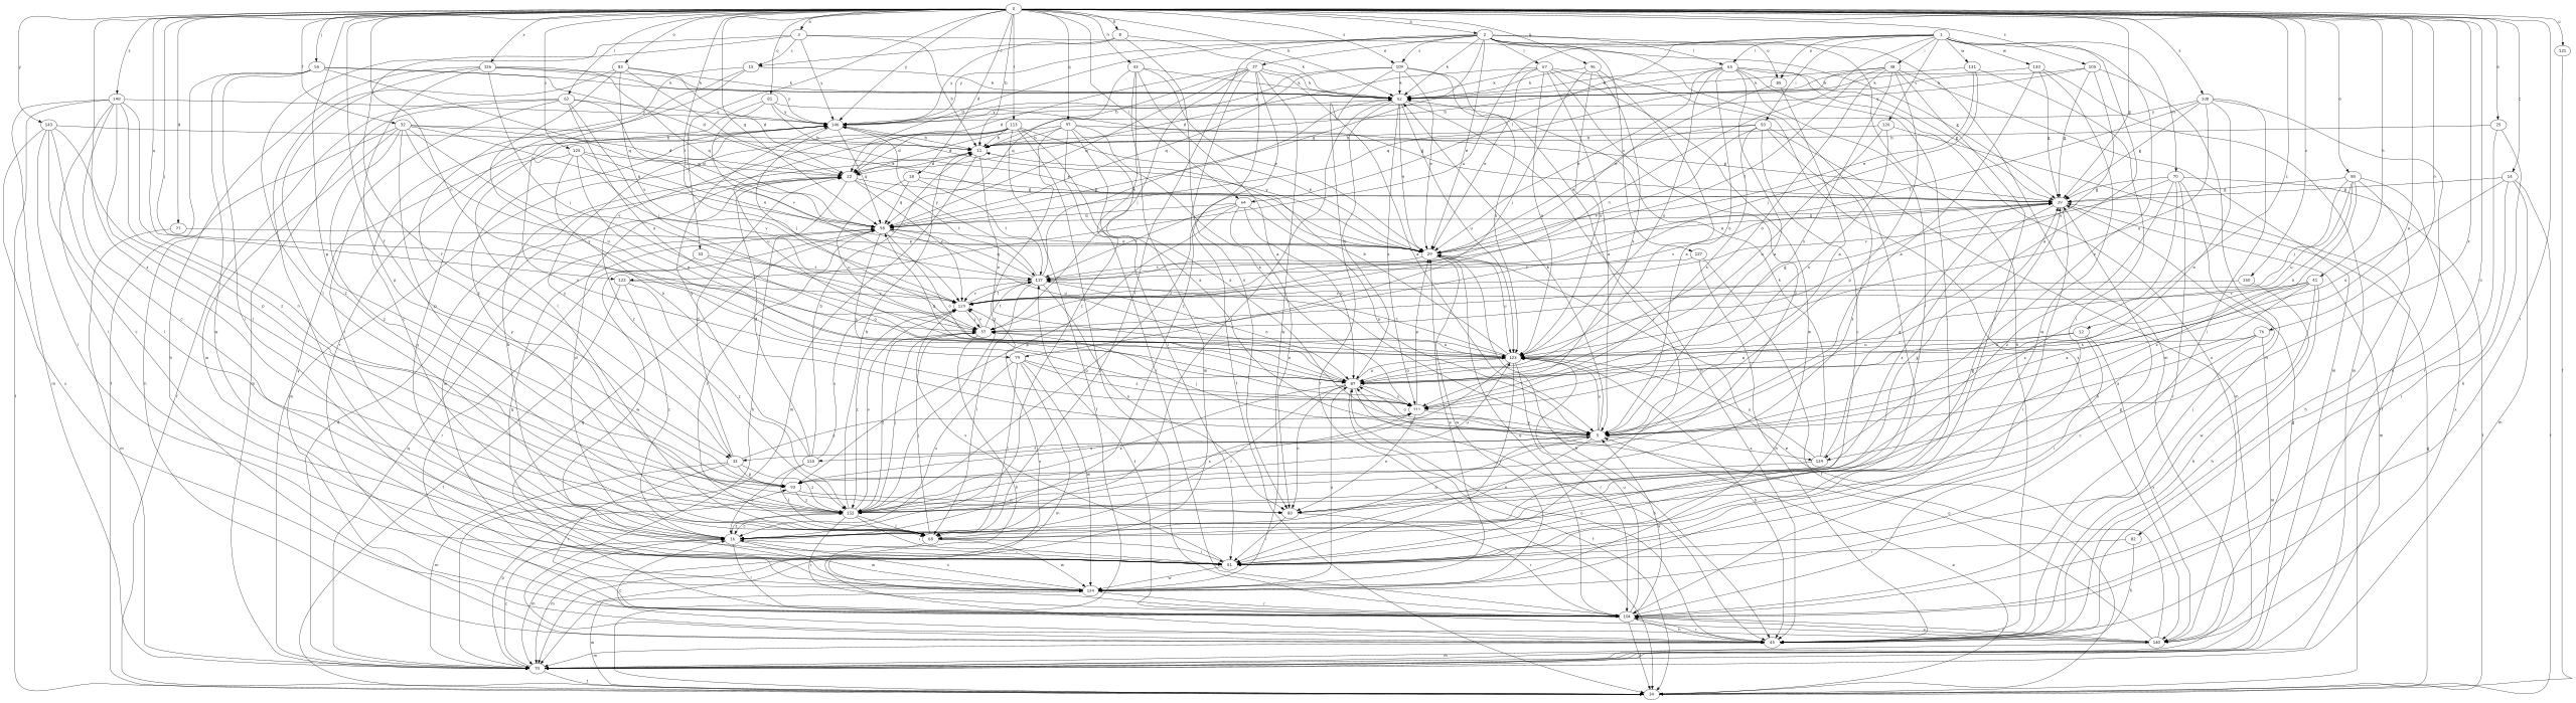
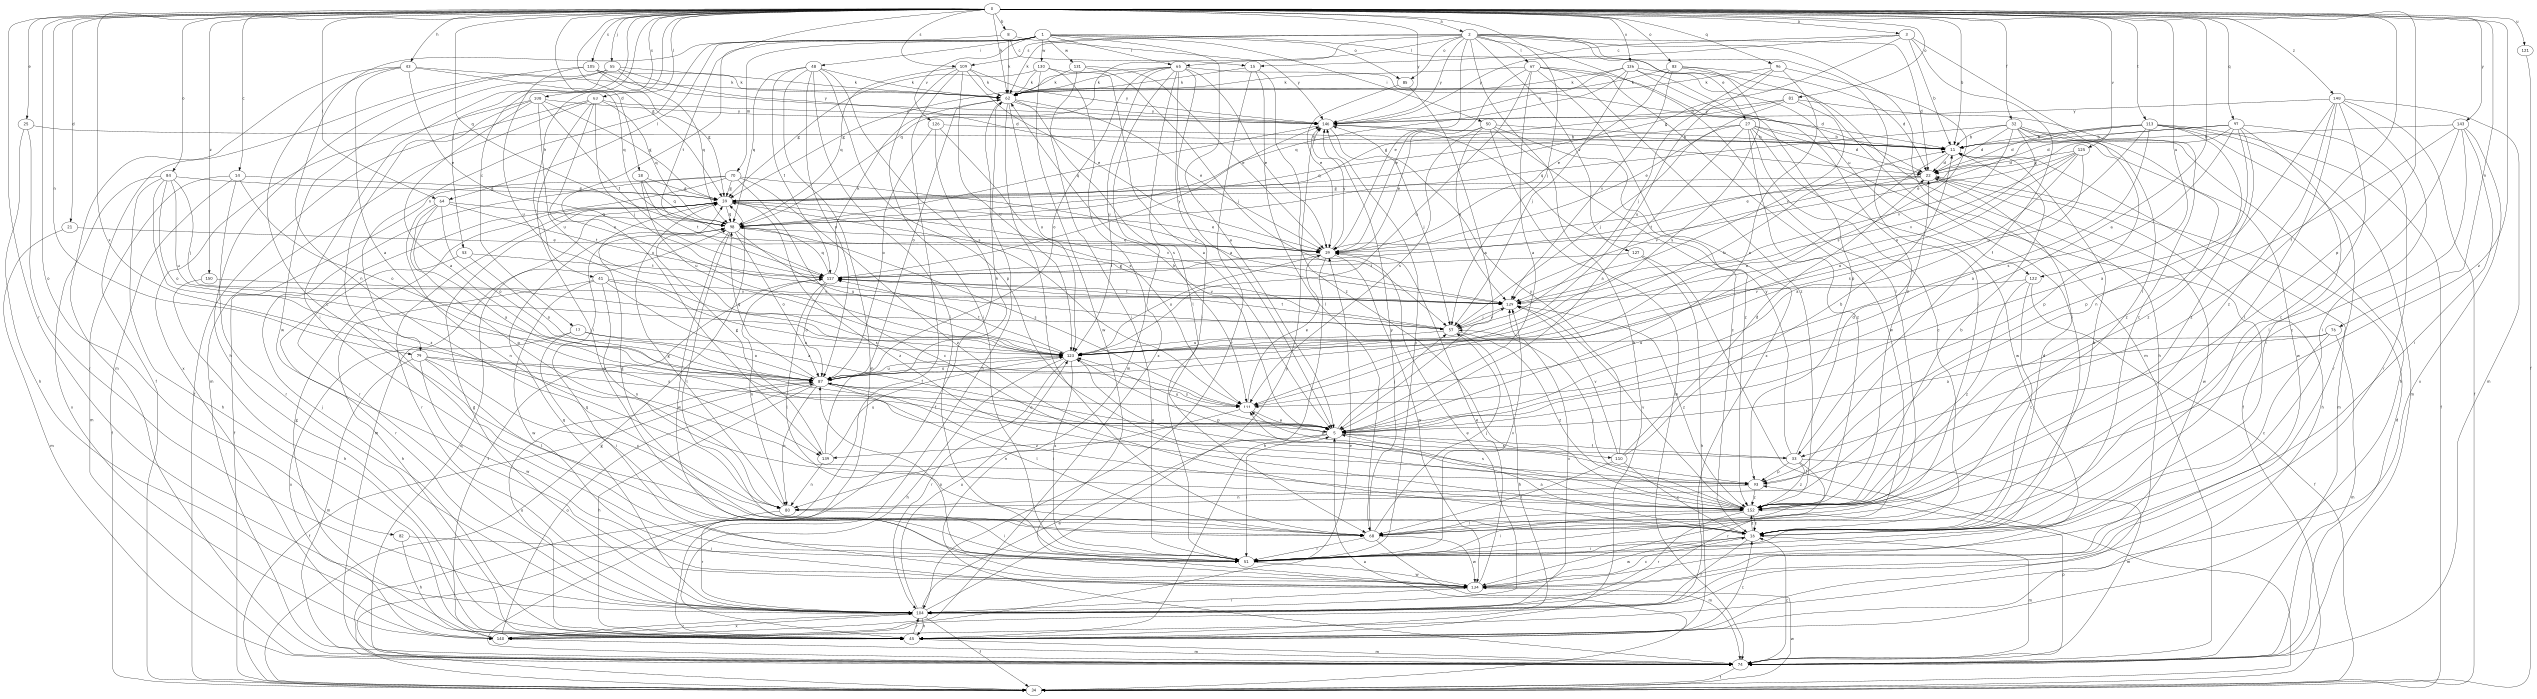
  strict digraph {
    fontname="IBM Plex Sans"
    node [fontname="IBM Plex Sans"]
    edge [fontname="IBM Plex Sans"]
    0
    2
    3
    5
    8
    11
    12
    14
    18
    21
    25
    32
    33
    39
    41
    43
    53
    55
    57
    62
    63
    64
    76
    79
    81
    82
    83
    84
    93
    96
    97
    98
    104
    105
    108
    109
    113
    117
    121
    122
    125
    136
    139
    143
    146
    148
    150
    152
    65
    85
    22
    27
    29
    45
    51
    67
    68
    74
    127
    15
    87
    110
    123
    80
    140
    34
    134
    129
    111
    16
    1
    48
    50
    70
    126
    130
    131
    0 -> 2 [label=a]
    0 -> 3 [label=a]
    0 -> 5 [label=a]
    0 -> 8 [label=b]
    0 -> 11 [label=b]
    0 -> 12 [label=c]
    0 -> 14 [label=c]
    0 -> 18 [label=d]
    0 -> 21 [label=d]
    0 -> 25 [label=e]
    0 -> 32 [label=f]
    0 -> 33 [label=f]
    0 -> 39 [label=g]
    0 -> 41 [label=h]
    0 -> 43 [label=h]
    0 -> 53 [label=j]
    0 -> 55 [label=j]
    0 -> 57 [label=j]
    0 -> 62 [label=k]
    0 -> 63 [label=l]
    0 -> 64 [label=l]
    0 -> 76 [label=n]
    0 -> 79 [label=n]
    0 -> 81 [label=o]
    0 -> 82 [label=o]
    0 -> 83 [label=o]
    0 -> 84 [label=o]
    0 -> 93 [label=p]
    0 -> 96 [label=q]
    0 -> 97 [label=q]
    0 -> 98 [label=q]
    0 -> 104 [label=r]
    0 -> 105 [label=s]
    0 -> 108 [label=s]
    0 -> 109 [label=s]
    0 -> 113 [label=t]
    0 -> 117 [label=t]
    0 -> 121 [label=u]
    0 -> 122 [label=u]
    0 -> 125 [label=v]
    0 -> 136 [label=x]
    0 -> 139 [label=x]
    0 -> 143 [label=y]
    0 -> 146 [label=y]
    0 -> 148 [label=z]
    0 -> 150 [label=z]
    0 -> 152 [label=z]
    2 -> 62 [label=k]
    2 -> 98 [label=q]
    2 -> 109 [label=s]
    2 -> 146 [label=y]
    2 -> 65 [label=l]
    2 -> 85 [label=o]
    2 -> 22 [label=d]
    2 -> 27 [label=e]
    2 -> 29 [label=e]
    2 -> 45 [label=h]
    2 -> 51 [label=i]
    2 -> 67 [label=l]
    2 -> 68 [label=l]
    2 -> 74 [label=m]
    2 -> 127 [label=v]
    3 -> 11 [label=b]
    3 -> 33 [label=f]
    3 -> 39 [label=g]
    3 -> 146 [label=y]
    3 -> 68 [label=l]
    3 -> 15 [label=c]
    5 -> 33 [label=f]
    5 -> 57 [label=j]
    5 -> 62 [label=k]
    5 -> 139 [label=x]
    5 -> 51 [label=i]
    5 -> 87 [label=o]
    5 -> 110 [label=s]
    5 -> 123 [label=u]
    8 -> 62 [label=k]
    8 -> 146 [label=y]
    8 -> 15 [label=c]
    8 -> 80 [label=n]
    11 -> 22 [label=d]
    11 -> 74 [label=m]
    11 -> 87 [label=o]
    12 -> 51 [label=i]
    12 -> 87 [label=o]
    12 -> 123 [label=u]
    12 -> 140 [label=x]
    14 -> 39 [label=g]
    14 -> 104 [label=r]
    14 -> 74 [label=m]
    14 -> 87 [label=o]
    14 -> 34 [label=f]
    18 -> 39 [label=g]
    18 -> 98 [label=q]
    18 -> 117 [label=t]
    18 -> 123 [label=u]
    21 -> 29 [label=e]
    21 -> 74 [label=m]
    25 -> 11 [label=b]
    25 -> 104 [label=r]
    25 -> 45 [label=h]
    32 -> 11 [label=b]
    32 -> 93 [label=p]
    32 -> 98 [label=q]
    32 -> 152 [label=z]
    32 -> 22 [label=d]
    32 -> 45 [label=h]
    32 -> 123 [label=u]
    32 -> 134 [label=w]
    32 -> 129 [label=v]
    33 -> 93 [label=p]
    33 -> 104 [label=r]
    33 -> 146 [label=y]
    33 -> 152 [label=z]
    33 -> 22 [label=d]
    33 -> 74 [label=m]
    33 -> 111 [label=s]
    39 -> 98 [label=q]
    39 -> 104 [label=r]
    39 -> 152 [label=z]
    39 -> 29 [label=e]
    39 -> 74 [label=m]
    39 -> 129 [label=v]
    41 -> 5 [label=a]
    41 -> 45 [label=h]
    41 -> 80 [label=n]
    41 -> 134 [label=w]
    41 -> 129 [label=v]
    41 -> 111 [label=s]
    43 -> 5 [label=a]
    43 -> 62 [label=k]
    43 -> 98 [label=q]
    43 -> 29 [label=e]
    43 -> 74 [label=m]
    43 -> 16 [label=c]
    53 -> 104 [label=r]
    53 -> 117 [label=t]
    53 -> 87 [label=o]
    55 -> 62 [label=k]
    55 -> 98 [label=q]
    55 -> 22 [label=d]
    55 -> 51 [label=i]
    55 -> 34 [label=f]
    55 -> 134 [label=w]
    57 -> 39 [label=g]
    57 -> 117 [label=t]
    57 -> 152 [label=z]
    57 -> 45 [label=h]
    57 -> 123 [label=u]
    57 -> 129 [label=v]
    62 -> 146 [label=y]
    62 -> 29 [label=e]
    62 -> 45 [label=h]
    62 -> 68 [label=l]
    62 -> 87 [label=o]
    62 -> 123 [label=u]
    62 -> 111 [label=s]
    63 -> 57 [label=j]
    63 -> 98 [label=q]
    63 -> 146 [label=y]
    63 -> 51 [label=i]
    63 -> 74 [label=m]
    63 -> 123 [label=u]
    63 -> 34 [label=f]
    64 -> 5 [label=a]
    64 -> 93 [label=p]
    64 -> 98 [label=q]
    64 -> 117 [label=t]
    64 -> 87 [label=o]
    64 -> 80 [label=n]
    76 -> 5 [label=a]
    76 -> 74 [label=m]
    76 -> 123 [label=u]
    76 -> 16 [label=c]
    79 -> 68 [label=l]
    79 -> 74 [label=m]
    79 -> 87 [label=o]
    79 -> 134 [label=w]
    79 -> 111 [label=s]
    79 -> 16 [label=c]
    81 -> 39 [label=g]
    81 -> 146 [label=y]
    81 -> 29 [label=e]
    81 -> 129 [label=v]
    81 -> 16 [label=c]
    82 -> 45 [label=h]
    82 -> 51 [label=i]
    83 -> 62 [label=k]
    83 -> 22 [label=d]
    83 -> 29 [label=e]
    83 -> 51 [label=i]
    83 -> 129 [label=v]
    83 -> 111 [label=s]
    84 -> 39 [label=g]
    84 -> 57 [label=j]
    84 -> 152 [label=z]
    84 -> 45 [label=h]
    84 -> 87 [label=o]
    84 -> 123 [label=u]
    84 -> 140 [label=x]
    93 -> 152 [label=z]
    93 -> 123 [label=u]
    93 -> 80 [label=n]
    96 -> 5 [label=a]
    96 -> 57 [label=j]
    96 -> 62 [label=k]
    96 -> 123 [label=u]
    96 -> 111 [label=s]
    97 -> 5 [label=a]
    97 -> 11 [label=b]
    97 -> 39 [label=g]
    97 -> 104 [label=r]
    97 -> 152 [label=z]
    97 -> 22 [label=d]
    97 -> 51 [label=i]
    97 -> 111 [label=s]
    98 -> 29 [label=e]
    98 -> 68 [label=l]
    98 -> 87 [label=o]
    98 -> 123 [label=u]
    98 -> 134 [label=w]
    98 -> 111 [label=s]
    104 -> 5 [label=a]
    104 -> 39 [label=g]
    104 -> 98 [label=q]
    104 -> 146 [label=y]
    104 -> 29 [label=e]
    104 -> 45 [label=h]
    104 -> 123 [label=u]
    104 -> 140 [label=x]
    104 -> 34 [label=f]
    104 -> 129 [label=v]
    105 -> 39 [label=g]
    105 -> 62 [label=k]
    105 -> 146 [label=y]
    105 -> 45 [label=h]
    105 -> 123 [label=u]
    108 -> 5 [label=a]
    108 -> 39 [label=g]
    108 -> 117 [label=t]
    108 -> 146 [label=y]
    108 -> 51 [label=i]
    108 -> 123 [label=u]
    108 -> 140 [label=x]
    109 -> 62 [label=k]
    109 -> 98 [label=q]
    109 -> 146 [label=y]
    109 -> 29 [label=e]
    109 -> 51 [label=i]
    109 -> 123 [label=u]
    109 -> 34 [label=f]
    113 -> 5 [label=a]
    113 -> 11 [label=b]
    113 -> 104 [label=r]
    113 -> 152 [label=z]
    113 -> 22 [label=d]
    113 -> 29 [label=e]
    113 -> 74 [label=m]
    113 -> 123 [label=u]
    113 -> 34 [label=f]
    117 -> 62 [label=k]
    117 -> 98 [label=q]
    117 -> 146 [label=y]
    117 -> 68 [label=l]
    117 -> 87 [label=o]
    117 -> 80 [label=n]
    117 -> 129 [label=v]
    121 -> 34 [label=f]
    122 -> 152 [label=z]
    122 -> 34 [label=f]
    122 -> 129 [label=v]
    122 -> 16 [label=c]
    125 -> 5 [label=a]
    125 -> 22 [label=d]
    125 -> 29 [label=e]
    125 -> 87 [label=o]
    125 -> 129 [label=v]
    125 -> 111 [label=s]
    136 -> 57 [label=j]
    136 -> 62 [label=k]
    136 -> 93 [label=p]
    136 -> 98 [label=q]
    136 -> 146 [label=y]
    136 -> 152 [label=z]
    136 -> 45 [label=h]
    139 -> 39 [label=g]
    139 -> 62 [label=k]
    139 -> 123 [label=u]
    139 -> 80 [label=n]
    143 -> 11 [label=b]
    143 -> 93 [label=p]
    143 -> 51 [label=i]
    143 -> 68 [label=l]
    143 -> 140 [label=x]
    143 -> 16 [label=c]
    146 -> 11 [label=b]
    146 -> 57 [label=j]
    146 -> 98 [label=q]
    148 -> 146 [label=y]
    148 -> 152 [label=z]
    148 -> 51 [label=i]
    148 -> 68 [label=l]
    148 -> 74 [label=m]
    148 -> 80 [label=n]
    148 -> 34 [label=f]
    148 -> 16 [label=c]
    150 -> 45 [label=h]
    150 -> 129 [label=v]
    152 -> 11 [label=b]
    152 -> 57 [label=j]
    152 -> 104 [label=r]
    152 -> 51 [label=i]
    152 -> 68 [label=l]
    152 -> 129 [label=v]
    152 -> 111 [label=s]
    152 -> 16 [label=c]
    65 -> 5 [label=a]
    65 -> 11 [label=b]
    65 -> 39 [label=g]
    65 -> 62 [label=k]
    65 -> 29 [label=e]
    65 -> 51 [label=i]
    65 -> 68 [label=l]
    65 -> 87 [label=o]
    65 -> 123 [label=u]
    65 -> 140 [label=x]
    85 -> 5 [label=a]
    85 -> 29 [label=e]
    22 -> 39 [label=g]
    22 -> 117 [label=t]
    22 -> 45 [label=h]
    22 -> 134 [label=w]
    22 -> 129 [label=v]
    27 -> 5 [label=a]
    27 -> 11 [label=b]
    27 -> 57 [label=j]
-   27 -> 62 [label=k]
    27 -> 98 [label=q]
    27 -> 152 [label=z]
    27 -> 22 [label=d]
    27 -> 34 [label=f]
    27 -> 134 [label=w]
    27 -> 16 [label=c]
    29 -> 117 [label=t]
    29 -> 146 [label=y]
    29 -> 45 [label=h]
    29 -> 123 [label=u]
    29 -> 134 [label=w]
    45 -> 104 [label=r]
    45 -> 74 [label=m]
    45 -> 87 [label=o]
    45 -> 16 [label=c]
    51 -> 146 [label=y]
    51 -> 134 [label=w]
    51 -> 129 [label=v]
    67 -> 5 [label=a]
    67 -> 62 [label=k]
    67 -> 152 [label=z]
    67 -> 22 [label=d]
    67 -> 29 [label=e]
    67 -> 123 [label=u]
    67 -> 140 [label=x]
    67 -> 134 [label=w]
    68 -> 39 [label=g]
    68 -> 57 [label=j]
    68 -> 146 [label=y]
    68 -> 51 [label=i]
    68 -> 74 [label=m]
    68 -> 134 [label=w]
    74 -> 93 [label=p]
    74 -> 98 [label=q]
    74 -> 22 [label=d]
    74 -> 34 [label=f]
    74 -> 16 [label=c]
    127 -> 117 [label=t]
    127 -> 45 [label=h]
    127 -> 34 [label=f]
    15 -> 62 [label=k]
    15 -> 104 [label=r]
    15 -> 152 [label=z]
    15 -> 68 [label=l]
    87 -> 98 [label=q]
    87 -> 152 [label=z]
    87 -> 45 [label=h]
    87 -> 68 [label=l]
    87 -> 123 [label=u]
    87 -> 80 [label=n]
    87 -> 34 [label=f]
    87 -> 111 [label=s]
    110 -> 11 [label=b]
    110 -> 146 [label=y]
    110 -> 22 [label=d]
    110 -> 68 [label=l]
    110 -> 129 [label=v]
    110 -> 16 [label=c]
    123 -> 11 [label=b]
    123 -> 93 [label=p]
    123 -> 104 [label=r]
    123 -> 117 [label=t]
    123 -> 45 [label=h]
    123 -> 51 [label=i]
    123 -> 87 [label=o]
    80 -> 39 [label=g]
    80 -> 104 [label=r]
    80 -> 51 [label=i]
    140 -> 39 [label=g]
    140 -> 104 [label=r]
    140 -> 117 [label=t]
    140 -> 29 [label=e]
    140 -> 74 [label=m]
    140 -> 87 [label=o]
    34 -> 5 [label=a]
    34 -> 39 [label=g]
    34 -> 134 [label=w]
    134 -> 98 [label=q]
    134 -> 104 [label=r]
    134 -> 29 [label=e]
    134 -> 87 [label=o]
    134 -> 16 [label=c]
    129 -> 57 [label=j]
    129 -> 117 [label=t]
    129 -> 152 [label=z]
    111 -> 5 [label=a]
    111 -> 29 [label=e]
    111 -> 80 [label=n]
    16 -> 5 [label=a]
    16 -> 11 [label=b]
    16 -> 104 [label=r]
    16 -> 152 [label=z]
    16 -> 22 [label=d]
    16 -> 51 [label=i]
    16 -> 74 [label=m]
    16 -> 134 [label=w]
    1 -> 5 [label=a]
    1 -> 64 [label=l]
    1 -> 79 [label=n]
    1 -> 122 [label=u]
    1 -> 139 [label=x]
    1 -> 65 [label=l]
    1 -> 85 [label=o]
    1 -> 48 [label=i]
    1 -> 50 [label=i]
    1 -> 70 [label=m]
    1 -> 126 [label=v]
    1 -> 130 [label=w]
    1 -> 131 [label=w]
    48 -> 62 [label=k]
    48 -> 93 [label=p]
    48 -> 98 [label=q]
    48 -> 117 [label=t]
    48 -> 51 [label=i]
    48 -> 74 [label=m]
    48 -> 87 [label=o]
    48 -> 111 [label=s]
    50 -> 11 [label=b]
    50 -> 152 [label=z]
    50 -> 29 [label=e]
    50 -> 74 [label=m]
    50 -> 129 [label=v]
    50 -> 111 [label=s]
    50 -> 16 [label=c]
    70 -> 39 [label=g]
    70 -> 104 [label=r]
    70 -> 152 [label=z]
    70 -> 45 [label=j]
    70 -> 34 [label=f]
    70 -> 129 [label=v]
    70 -> 16 [label=c]
    126 -> 11 [label=b]
    126 -> 87 [label=o]
    126 -> 34 [label=f]
    126 -> 111 [label=s]
    130 -> 5 [label=a]
    130 -> 39 [label=g]
    130 -> 62 [label=k]
    130 -> 74 [label=m]
    130 -> 134 [label=w]
    131 -> 57 [label=j]
    131 -> 62 [label=k]
    131 -> 29 [label=e]
    131 -> 51 [label=i]
  }
